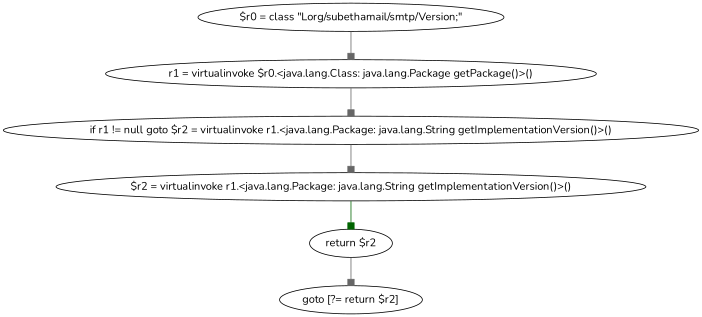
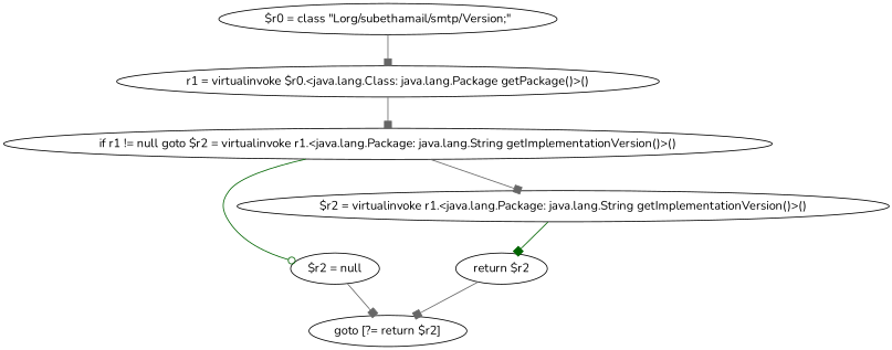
  digraph {
    fontname=Nunito
    node [fontname=Nunito]
    edge [arrowhead=box color=gray40 fontname=Nunito]
    "$r0 = class \"Lorg/subethamail/smtp/Version;\""
    "r1 = virtualinvoke $r0.<java.lang.Class: java.lang.Package getPackage()>()"
    "if r1 != null goto $r2 = virtualinvoke r1.<java.lang.Package: java.lang.String getImplementationVersion()>()"
+   "$r2 = null"
    "$r2 = virtualinvoke r1.<java.lang.Package: java.lang.String getImplementationVersion()>()"
    "goto [?= return $r2]"
    "return $r2"
    "$r0 = class \"Lorg/subethamail/smtp/Version;\"" -> "r1 = virtualinvoke $r0.<java.lang.Class: java.lang.Package getPackage()>()"
    "r1 = virtualinvoke $r0.<java.lang.Class: java.lang.Package getPackage()>()" -> "if r1 != null goto $r2 = virtualinvoke r1.<java.lang.Package: java.lang.String getImplementationVersion()>()"
+   "if r1 != null goto $r2 = virtualinvoke r1.<java.lang.Package: java.lang.String getImplementationVersion()>()" -> "$r2 = null" [arrowhead=odot color=darkgreen]
    "if r1 != null goto $r2 = virtualinvoke r1.<java.lang.Package: java.lang.String getImplementationVersion()>()" -> "$r2 = virtualinvoke r1.<java.lang.Package: java.lang.String getImplementationVersion()>()"
+   "$r2 = null" -> "goto [?= return $r2]"
    "$r2 = virtualinvoke r1.<java.lang.Package: java.lang.String getImplementationVersion()>()" -> "return $r2" [color=darkgreen]
    "return $r2" -> "goto [?= return $r2]"
  }
